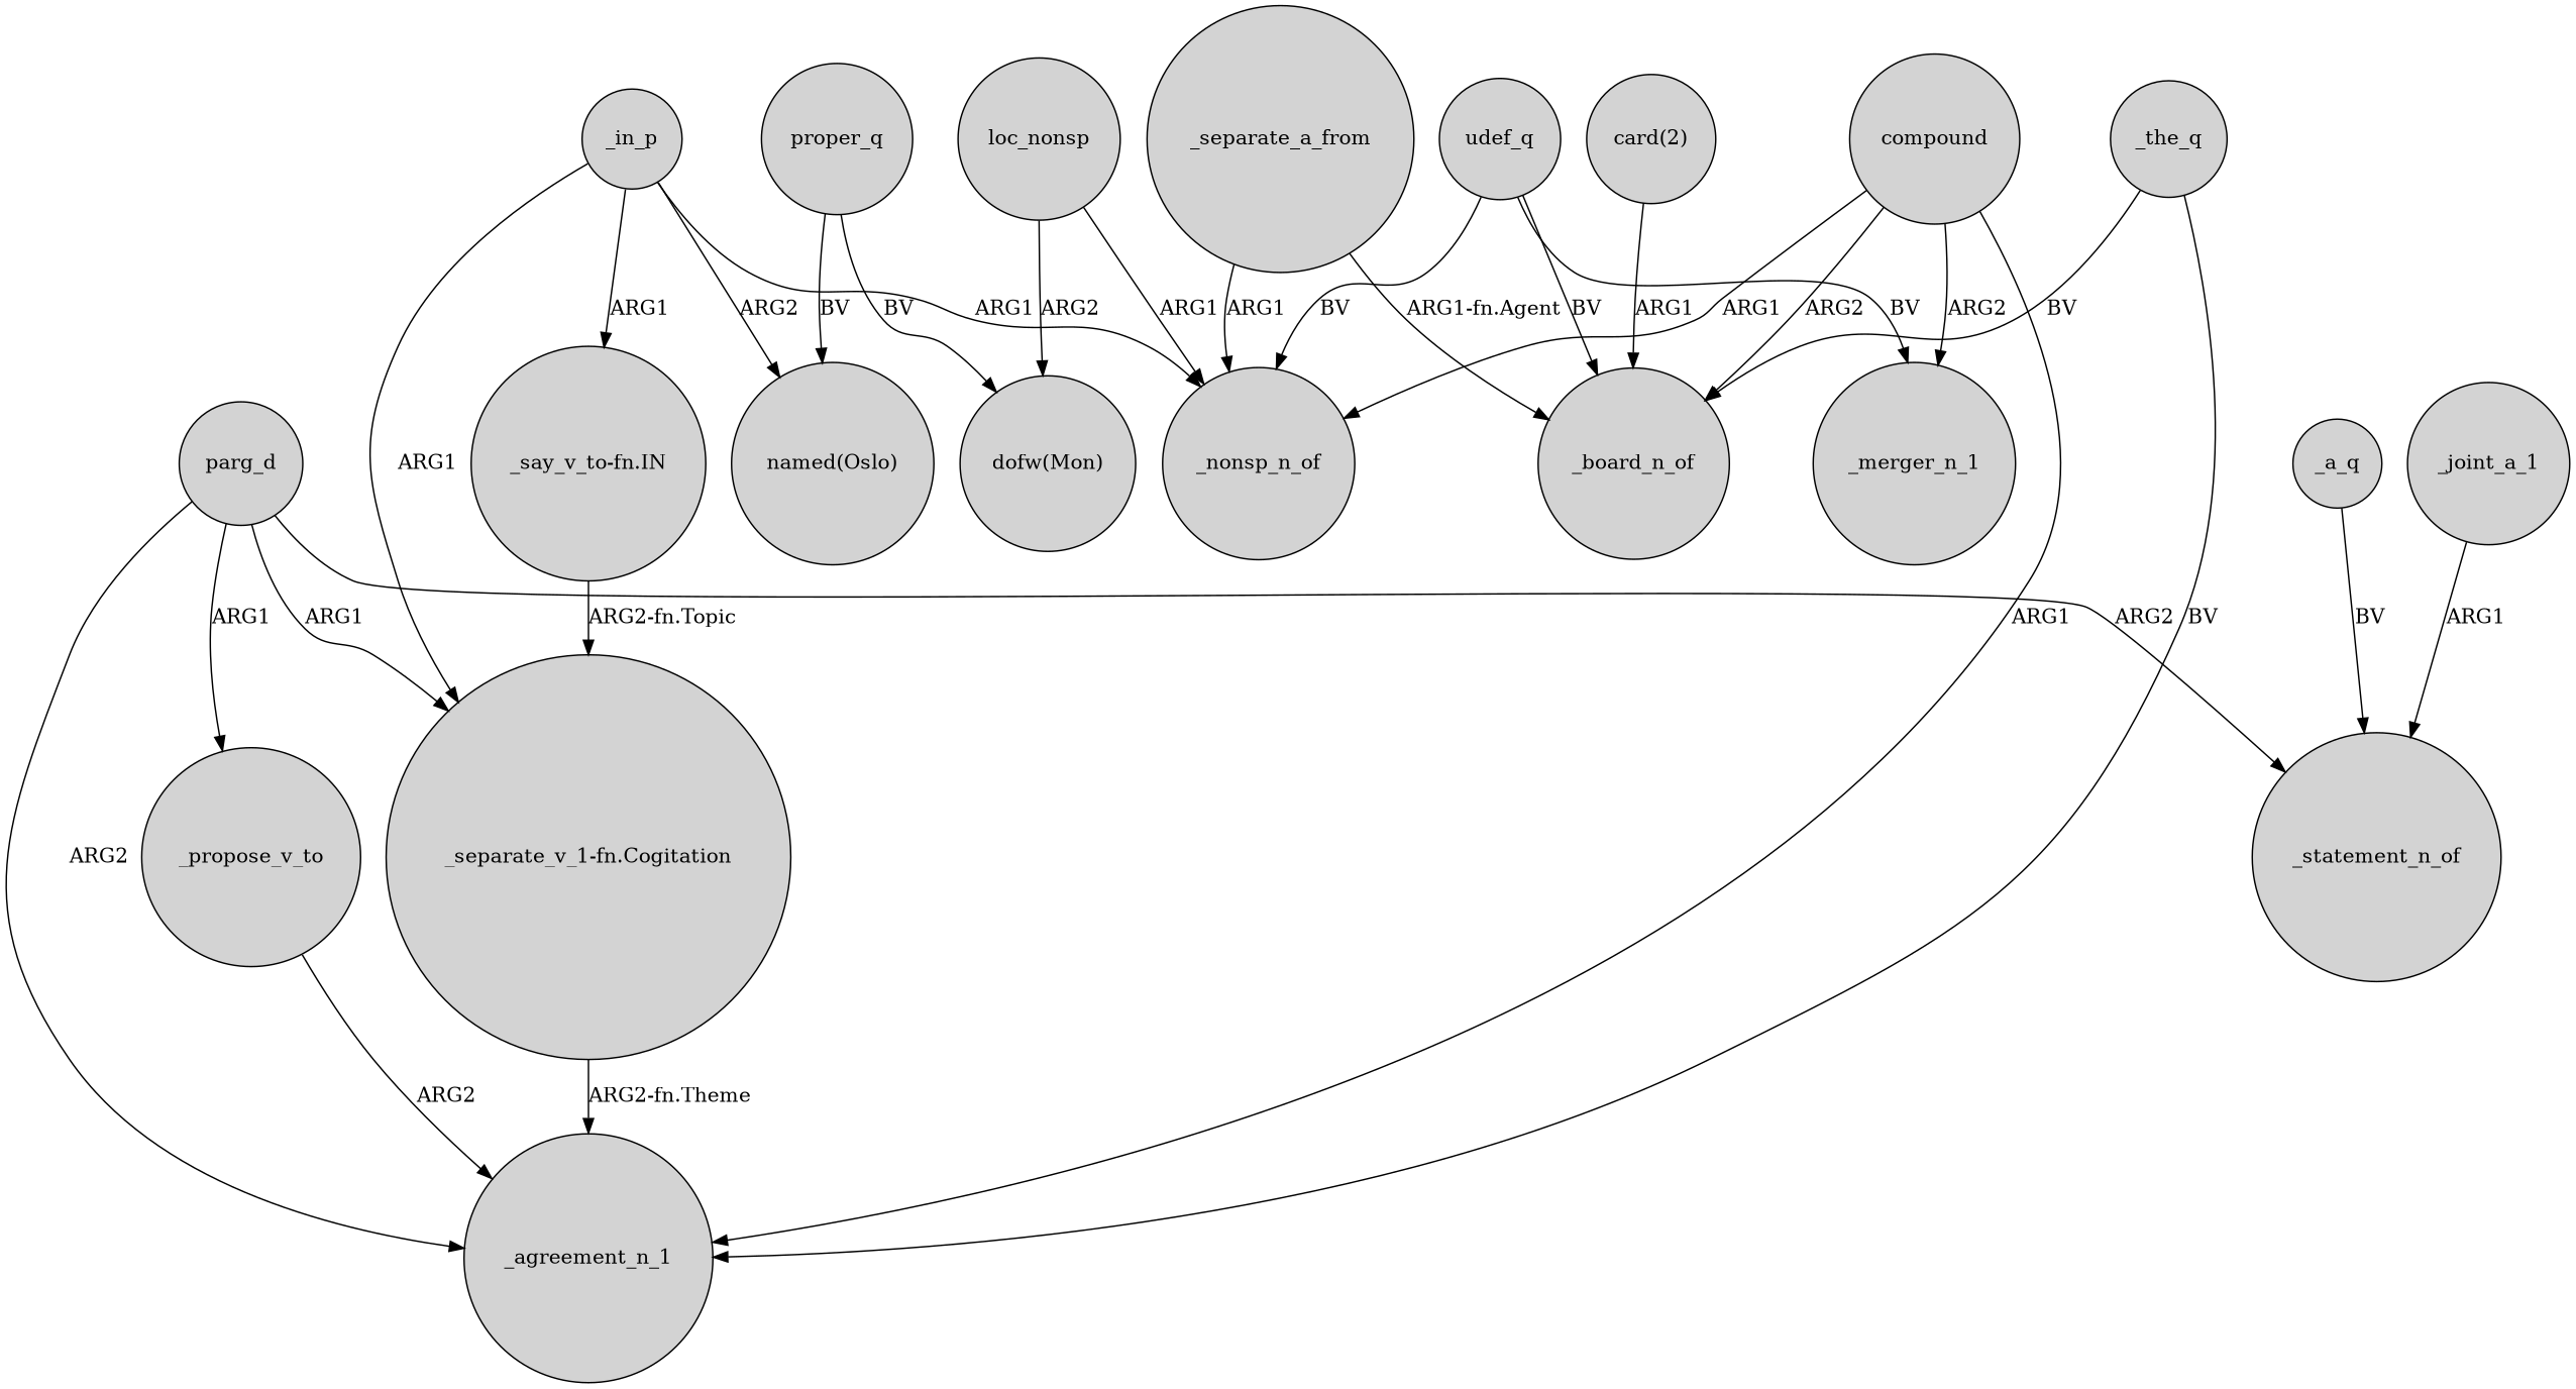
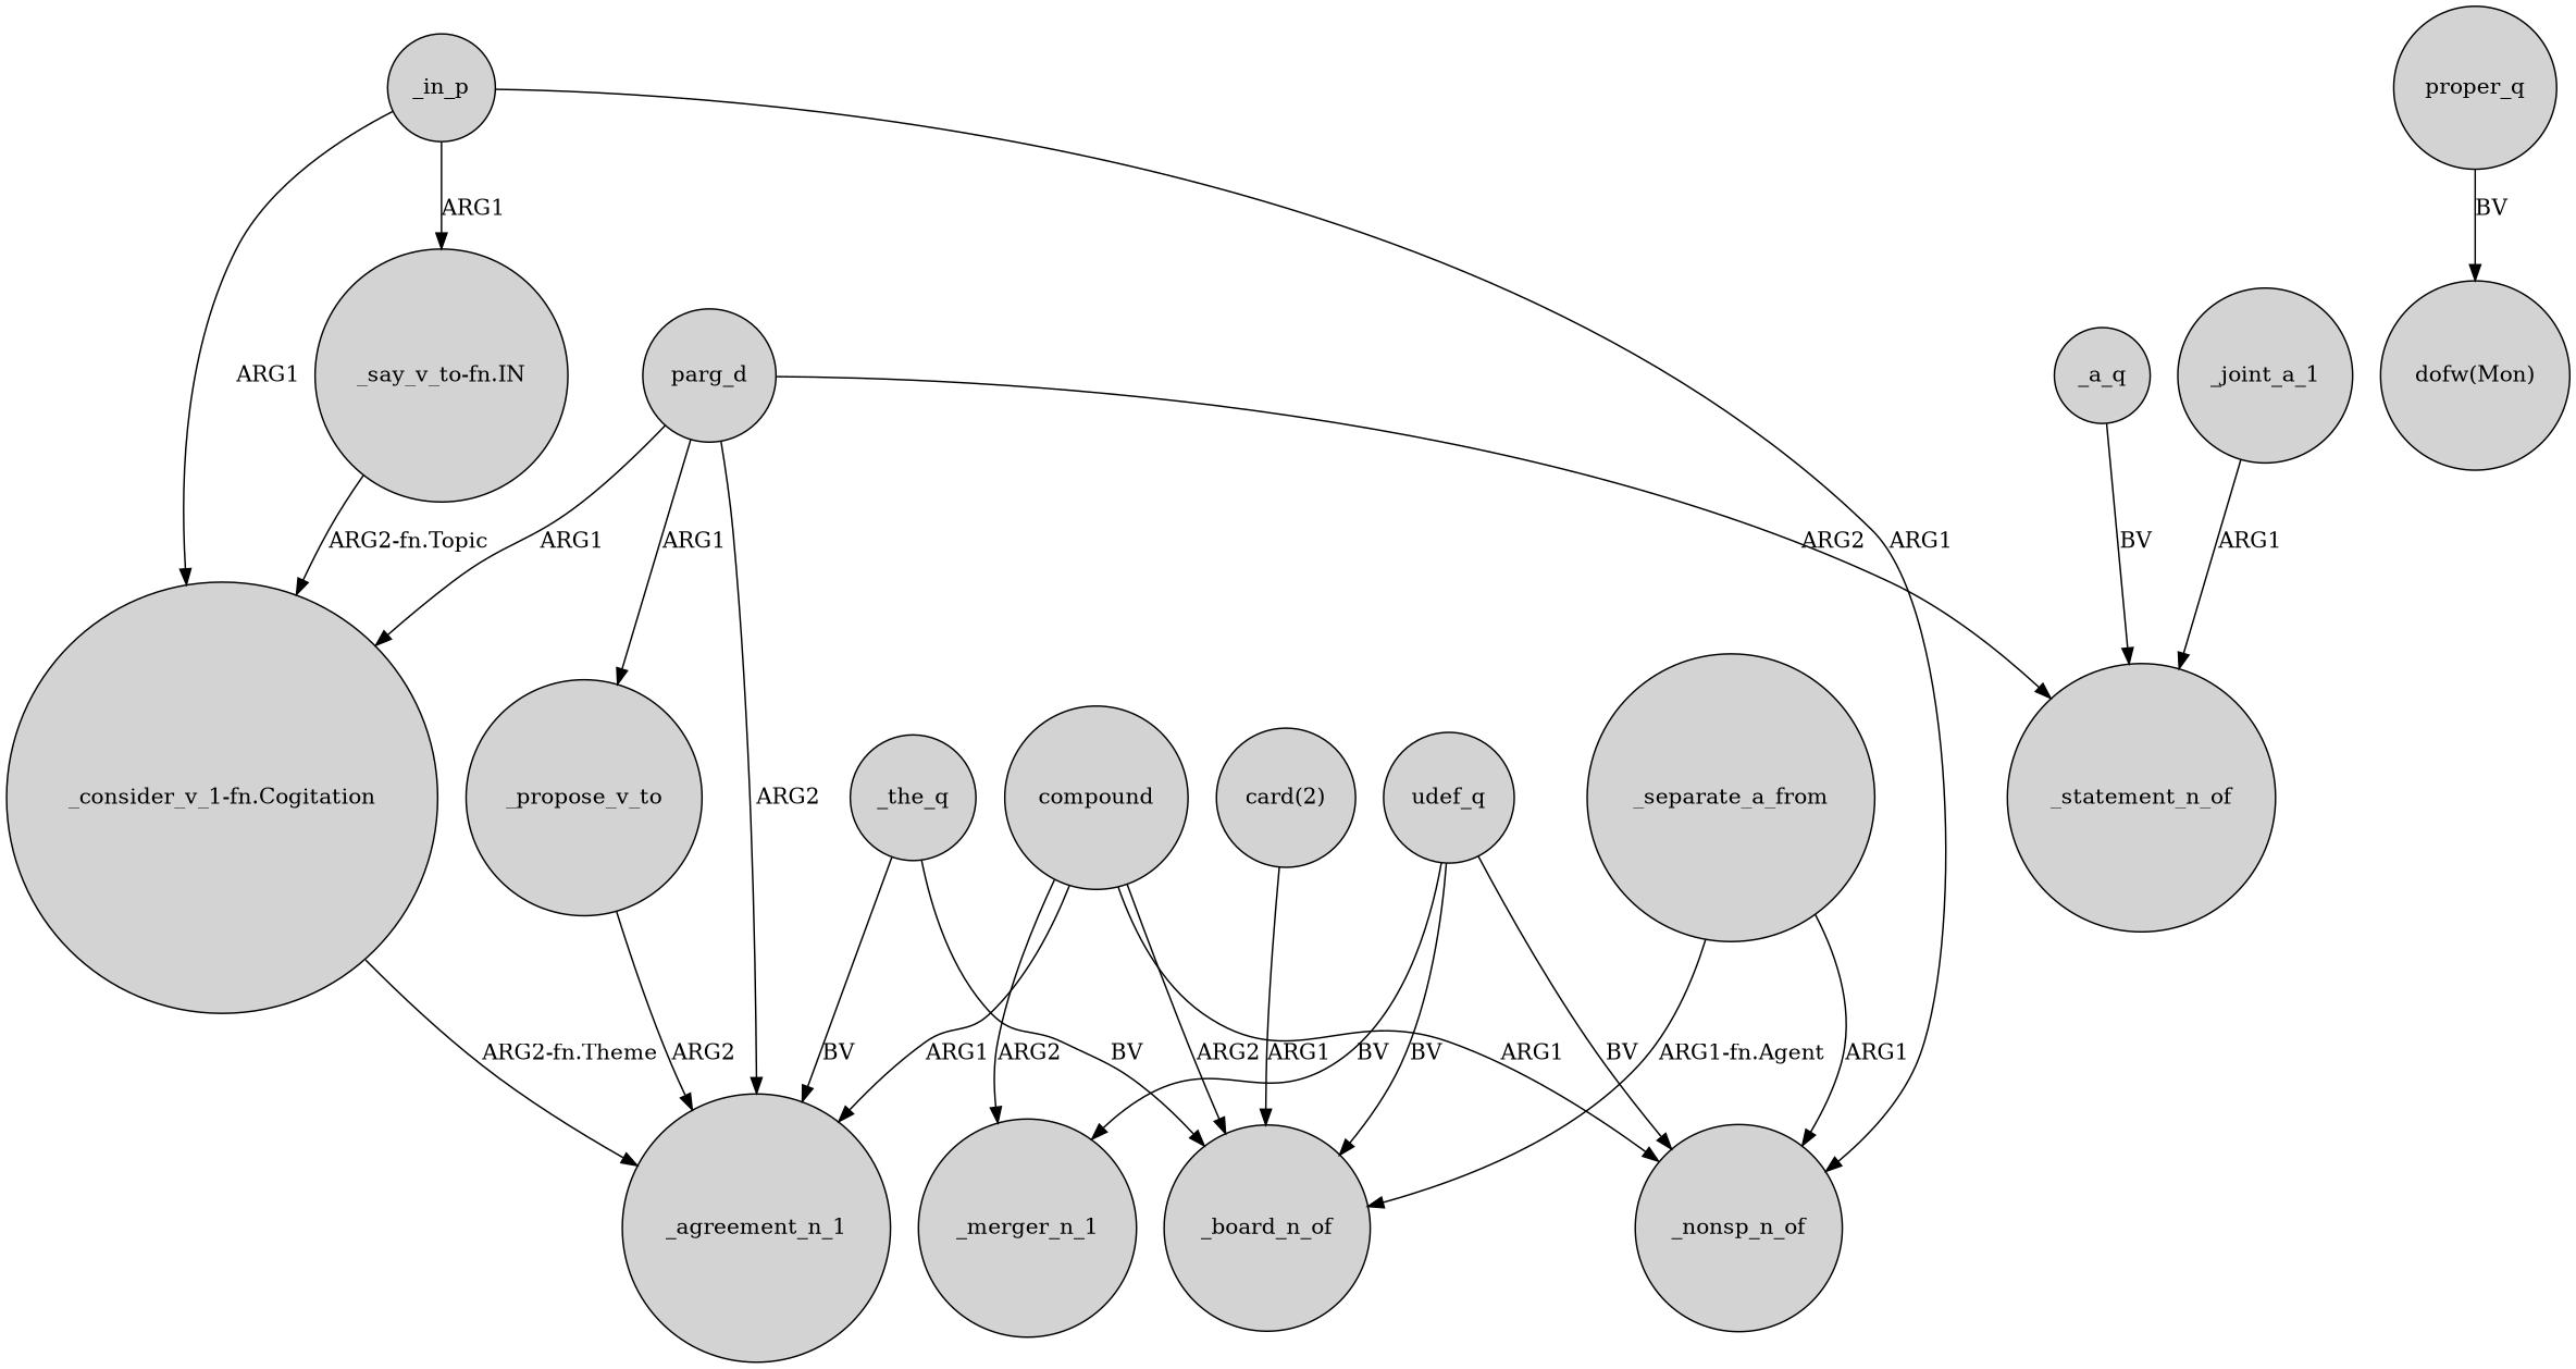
  digraph {
    node [shape=circle style=filled]
    parg_d
    _propose_v_to
-   "_consider_v_1-fn.Cogitation" [label="_separate_v_1-fn.Cogitation"]
+   "_consider_v_1-fn.Cogitation"
    _agreement_n_1
    _statement_n_of
    proper_q
-   "named(Oslo)"
    "dofw(Mon)"
    _in_p
    n10 [label=_nonsp_n_of]
    "_say_v_to-fn.IN"
    "card(2)"
    _board_n_of
    _a_q
    udef_q
    _merger_n_1
-   loc_nonsp
    compound
    _the_q
    _separate_a_from
    _joint_a_1
    parg_d -> _propose_v_to [label=ARG1]
    parg_d -> "_consider_v_1-fn.Cogitation" [label=ARG1]
    parg_d -> _agreement_n_1 [label=ARG2]
    parg_d -> _statement_n_of [label=ARG2]
    _propose_v_to -> _agreement_n_1 [label=ARG2]
    "_consider_v_1-fn.Cogitation" -> _agreement_n_1 [label="ARG2-fn.Theme"]
-   proper_q -> "named(Oslo)" [label=BV]
    proper_q -> "dofw(Mon)" [label=BV]
    _in_p -> "_consider_v_1-fn.Cogitation" [label=ARG1]
-   _in_p -> "named(Oslo)" [label=ARG2]
    _in_p -> n10 [label=ARG1]
    _in_p -> "_say_v_to-fn.IN" [label=ARG1]
    "_say_v_to-fn.IN" -> "_consider_v_1-fn.Cogitation" [label="ARG2-fn.Topic"]
    "card(2)" -> _board_n_of [label=ARG1]
    _a_q -> _statement_n_of [label=BV]
    udef_q -> n10 [label=BV]
    udef_q -> _board_n_of [label=BV]
    udef_q -> _merger_n_1 [label=BV]
-   loc_nonsp -> "dofw(Mon)" [label=ARG2]
-   loc_nonsp -> n10 [label=ARG1]
    compound -> _agreement_n_1 [label=ARG1]
    compound -> n10 [label=ARG1]
    compound -> _board_n_of [label=ARG2]
    compound -> _merger_n_1 [label=ARG2]
    _the_q -> _agreement_n_1 [label=BV]
    _the_q -> _board_n_of [label=BV]
    _separate_a_from -> n10 [label=ARG1]
    _separate_a_from -> _board_n_of [label="ARG1-fn.Agent"]
    _joint_a_1 -> _statement_n_of [label=ARG1]
  }
